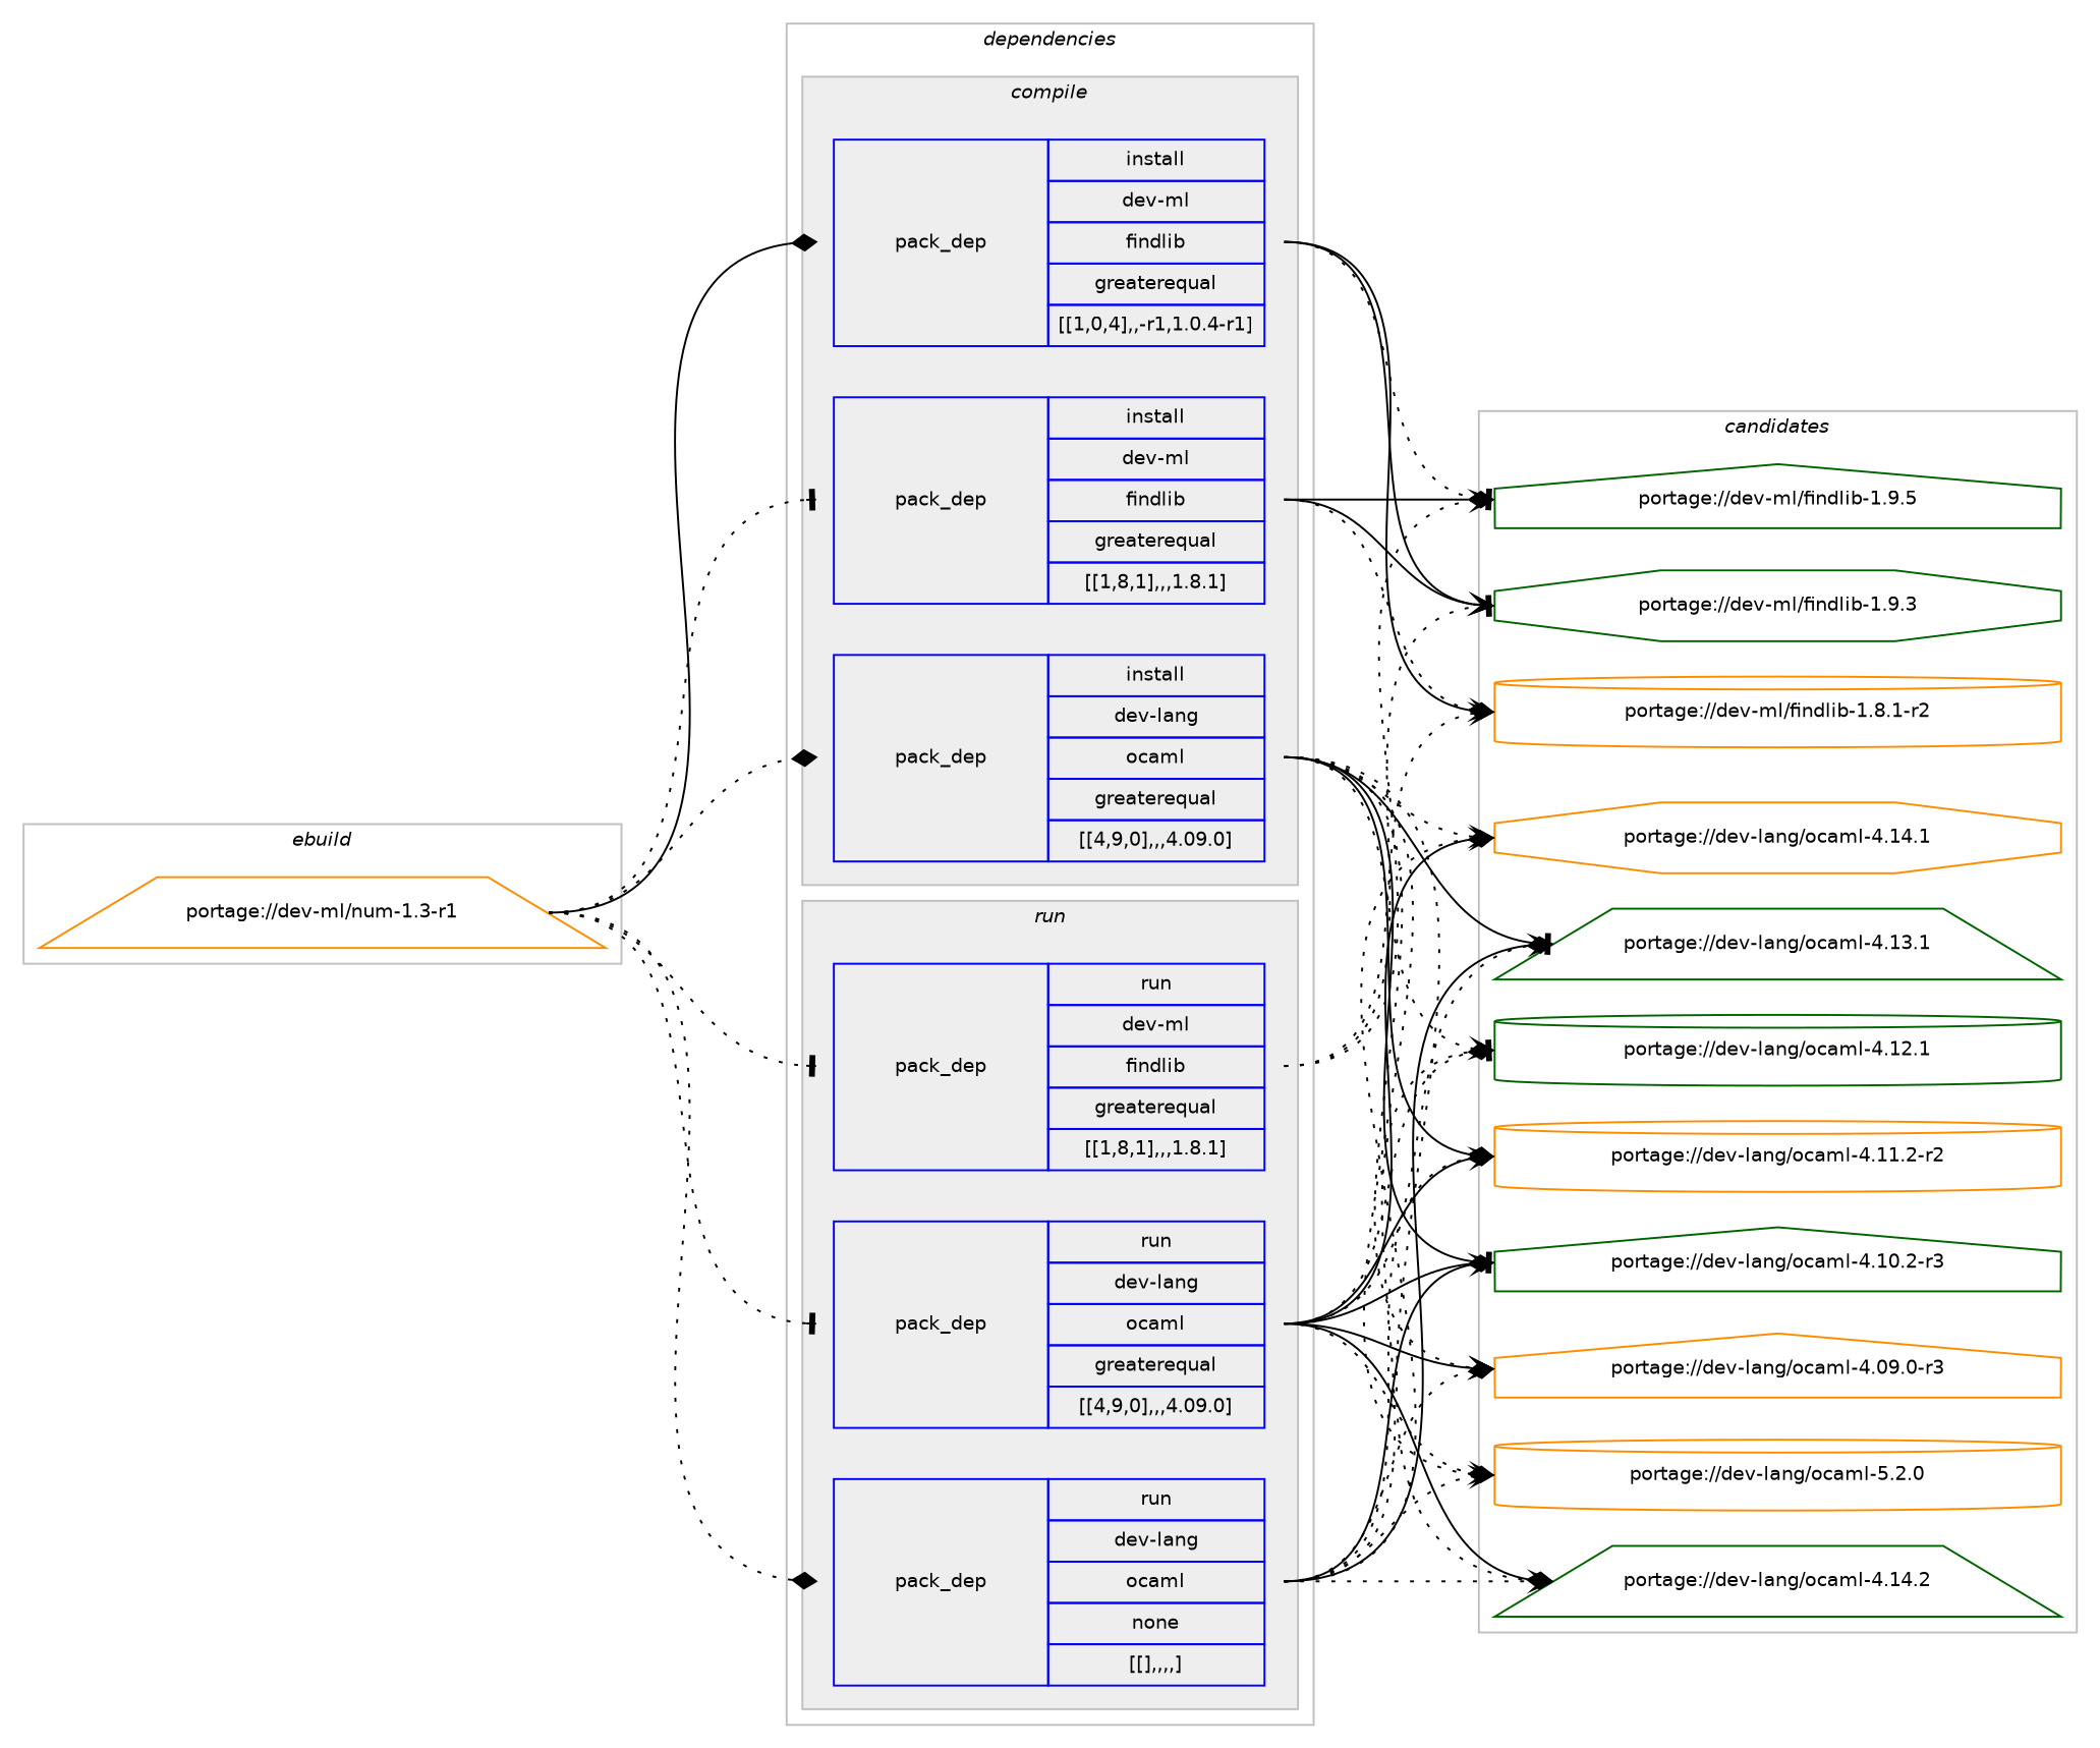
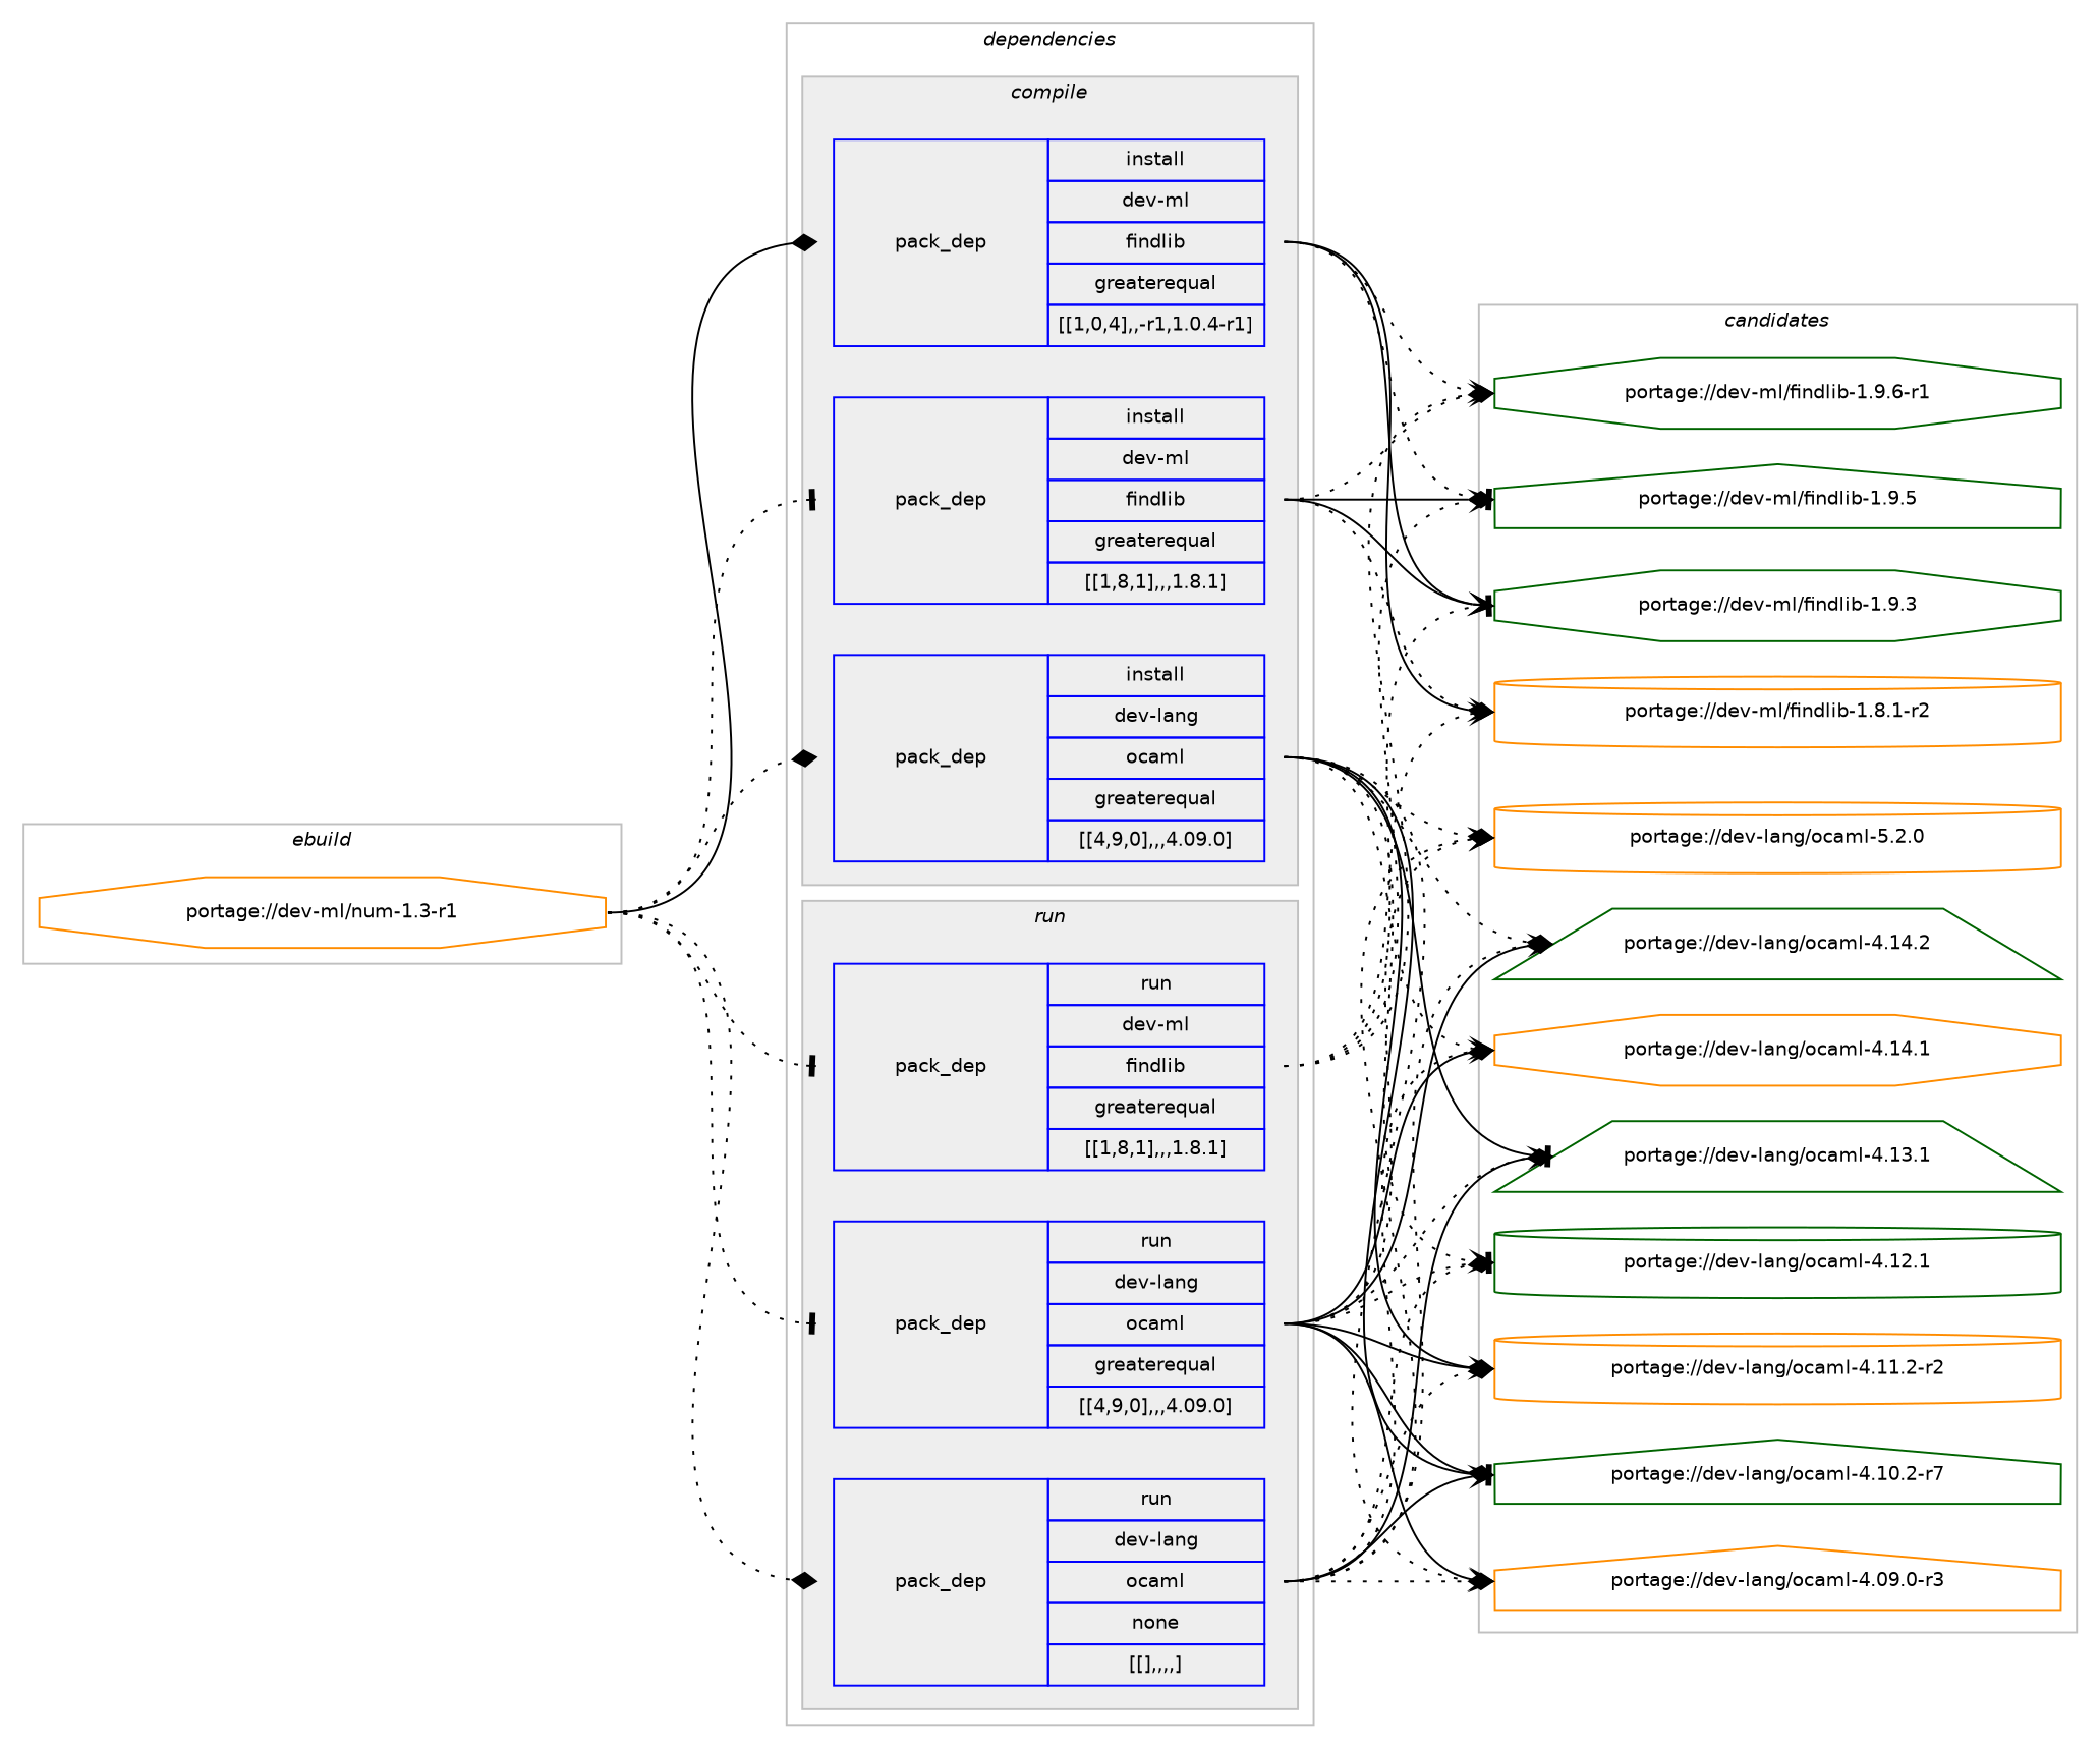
  digraph {
    compound=true
    concentrate=true
    fontname=Helvetica
    fontsize=10
    newrank=true
    rankdir=LR
    ranksep=1.5
    node [color=darkgreen fontname=Helvetica fontsize=10 shape=none]
    edge [arrowhead=vee headport=w style=dotted tailport=e weight=100]
-   n1 [color=darkorange label="portage://dev-ml/num-1.3-r1" shape=trapezium width=4]
+   n1 [color=darkorange label="portage://dev-ml/num-1.3-r1" shape=octagon width=4]
    n2 [color=blue label=<<TABLE BORDER="0" CELLBORDER="1" CELLSPACING="0" CELLPADDING="4" WIDTH="220"><TR><TD ROWSPAN="6" CELLPADDING="30">pack_dep</TD></TR><TR><TD WIDTH="110">install</TD></TR><TR><TD>dev-lang</TD></TR><TR><TD>ocaml</TD></TR><TR><TD>greaterequal</TD></TR><TR><TD>[[4,9,0],,,4.09.0]</TD></TR></TABLE>>]
    n3 [color=blue label=<<TABLE BORDER="0" CELLBORDER="1" CELLSPACING="0" CELLPADDING="4" WIDTH="220"><TR><TD ROWSPAN="6" CELLPADDING="30">pack_dep</TD></TR><TR><TD WIDTH="110">install</TD></TR><TR><TD>dev-ml</TD></TR><TR><TD>findlib</TD></TR><TR><TD>greaterequal</TD></TR><TR><TD>[[1,0,4],,-r1,1.0.4-r1]</TD></TR></TABLE>>]
    n4 [color=blue label=<<TABLE BORDER="0" CELLBORDER="1" CELLSPACING="0" CELLPADDING="4" WIDTH="220"><TR><TD ROWSPAN="6" CELLPADDING="30">pack_dep</TD></TR><TR><TD WIDTH="110">install</TD></TR><TR><TD>dev-ml</TD></TR><TR><TD>findlib</TD></TR><TR><TD>greaterequal</TD></TR><TR><TD>[[1,8,1],,,1.8.1]</TD></TR></TABLE>>]
    n5 [color=blue label=<<TABLE BORDER="0" CELLBORDER="1" CELLSPACING="0" CELLPADDING="4" WIDTH="220"><TR><TD ROWSPAN="6" CELLPADDING="30">pack_dep</TD></TR><TR><TD WIDTH="110">run</TD></TR><TR><TD>dev-lang</TD></TR><TR><TD>ocaml</TD></TR><TR><TD>greaterequal</TD></TR><TR><TD>[[4,9,0],,,4.09.0]</TD></TR></TABLE>>]
    n6 [color=blue label=<<TABLE BORDER="0" CELLBORDER="1" CELLSPACING="0" CELLPADDING="4" WIDTH="220"><TR><TD ROWSPAN="6" CELLPADDING="30">pack_dep</TD></TR><TR><TD WIDTH="110">run</TD></TR><TR><TD>dev-lang</TD></TR><TR><TD>ocaml</TD></TR><TR><TD>none</TD></TR><TR><TD>[[],,,,]</TD></TR></TABLE>>]
    n7 [color=blue label=<<TABLE BORDER="0" CELLBORDER="1" CELLSPACING="0" CELLPADDING="4" WIDTH="220"><TR><TD ROWSPAN="6" CELLPADDING="30">pack_dep</TD></TR><TR><TD WIDTH="110">run</TD></TR><TR><TD>dev-ml</TD></TR><TR><TD>findlib</TD></TR><TR><TD>greaterequal</TD></TR><TR><TD>[[1,8,1],,,1.8.1]</TD></TR></TABLE>>]
    n8 [color=darkorange label="portage://dev-lang/ocaml-5.2.0" shape=cylinder width=4]
    n9 [label="portage://dev-lang/ocaml-4.14.2" shape=trapezium width=4]
    n10 [color=darkorange label="portage://dev-lang/ocaml-4.14.1" shape=octagon width=4]
    n11 [label="portage://dev-lang/ocaml-4.13.1" shape=trapezium width=4]
    n12 [label="portage://dev-lang/ocaml-4.12.1" shape=cylinder width=4]
    n13 [color=darkorange label="portage://dev-lang/ocaml-4.11.2-r2" shape=cylinder width=4]
-   n14 [label="portage://dev-lang/ocaml-4.10.2-r3" shape=house width=4]
+   n14 [label="portage://dev-lang/ocaml-4.10.2-r7" shape=house width=4]
    n15 [color=darkorange label="portage://dev-lang/ocaml-4.09.0-r3" shape=house width=4]
+   n16 [label="portage://dev-ml/findlib-1.9.6-r1" shape=octagon width=4]
    n17 [label="portage://dev-ml/findlib-1.9.5" shape=house width=4]
    n18 [label="portage://dev-ml/findlib-1.9.3" shape=octagon width=4]
    n19 [color=darkorange label="portage://dev-ml/findlib-1.8.1-r2" shape=cylinder width=4]
    subgraph cluster_1 {
      color=gray
      label=<<i>ebuild</i>>
      n1
    }
    subgraph cluster_2 {
      color=gray
      label=<<i>dependencies</i>>
      subgraph cluster_3 {
        color=gray
        fillcolor="#eeeeee"
        label=<<i>compile</i>>
        style=filled
        subgraph sub_4 {
          color=gray
          fillcolor="#eeeeee"
          label=<<i>compile</i>>
          style=filled
          n2
        }
        subgraph sub_5 {
          color=gray
          fillcolor="#eeeeee"
          label=<<i>compile</i>>
          style=filled
          n3
        }
        subgraph sub_6 {
          color=gray
          fillcolor="#eeeeee"
          label=<<i>compile</i>>
          style=filled
          n4
        }
      }
      subgraph cluster_7 {
        color=gray
        fillcolor="#eeeeee"
        label=<<i>compile and run</i>>
        style=filled
      }
      subgraph cluster_8 {
        color=gray
        fillcolor="#eeeeee"
        label=<<i>run</i>>
        style=filled
        subgraph sub_9 {
          color=gray
          fillcolor="#eeeeee"
          label=<<i>run</i>>
          style=filled
          n5
        }
        subgraph sub_10 {
          color=gray
          fillcolor="#eeeeee"
          label=<<i>run</i>>
          style=filled
          n6
        }
        subgraph sub_11 {
          color=gray
          fillcolor="#eeeeee"
          label=<<i>run</i>>
          style=filled
          n7
        }
      }
    }
    subgraph cluster_12 {
      color=gray
      label=<<i>candidates</i>>
      rank=same
      subgraph sub_13 {
        color=black
        label=<<i>candidates</i>>
        nodesep=1
        rank=same
        n8
        n9
        n10
        n11
        n12
        n13
        n14
        n15
      }
      subgraph sub_14 {
        color=black
        label=<<i>candidates</i>>
        nodesep=1
        rank=same
+       n16
        n17
        n18
        n19
      }
      subgraph sub_15 {
        color=black
        label=<<i>candidates</i>>
        nodesep=1
        rank=same
+       n16
        n17
        n18
        n19
      }
      subgraph sub_16 {
        color=black
        label=<<i>candidates</i>>
        nodesep=1
        rank=same
        n8
        n9
        n10
        n11
        n12
        n13
        n14
        n15
      }
      subgraph sub_17 {
        color=black
        label=<<i>candidates</i>>
        nodesep=1
        rank=same
        n8
        n9
        n10
        n11
        n12
        n13
        n14
        n15
      }
      subgraph sub_18 {
        color=black
        label=<<i>candidates</i>>
        nodesep=1
        rank=same
+       n16
        n17
        n18
        n19
      }
    }
    n1 -> n2 [arrowhead=diamond weight=20]
    n1 -> n3 [arrowhead=diamond style=solid weight=20]
    n1 -> n4 [arrowhead=tee weight=20]
    n1 -> n5 [arrowhead=tee weight=20]
    n1 -> n6 [arrowhead=diamond weight=20]
    n1 -> n7 [arrowhead=tee weight=20]
    n2 -> n8 [arrowhead=diamond]
    n2 -> n9 [arrowhead=diamond]
    n2 -> n10
    n2 -> n11 [arrowhead=tee style=solid]
    n2 -> n12
    n2 -> n13 [arrowhead=diamond style=solid]
    n2 -> n14 [arrowhead=tee style=solid]
    n2 -> n15
+   n3 -> n16
    n3 -> n17 [arrowhead=tee]
    n3 -> n18 [style=solid]
    n3 -> n19 [arrowhead=diamond style=solid]
+   n4 -> n16
    n4 -> n17 [arrowhead=diamond style=solid]
    n4 -> n18 [style=solid]
    n4 -> n19
    n5 -> n8
    n5 -> n9 [arrowhead=diamond style=solid]
    n5 -> n10 [arrowhead=diamond style=solid]
    n5 -> n11 [arrowhead=diamond]
    n5 -> n12 [arrowhead=tee]
    n5 -> n13 [style=solid]
    n5 -> n14 [arrowhead=diamond style=solid]
    n5 -> n15 [style=solid]
    n6 -> n8
    n6 -> n9
    n6 -> n10
    n6 -> n11 [style=solid]
    n6 -> n12 [arrowhead=diamond]
    n6 -> n13 [arrowhead=diamond]
    n6 -> n14 [style=solid]
    n6 -> n15 [arrowhead=diamond]
+   n7 -> n16 [arrowhead=diamond]
    n7 -> n17
    n7 -> n18 [arrowhead=tee]
    n7 -> n19
  }
